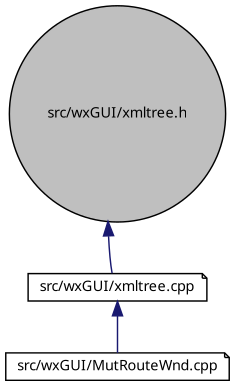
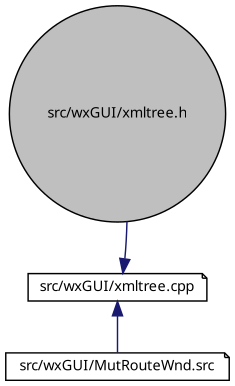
  digraph {
    node [color=black fillcolor=white fontname=Sans fontsize=10 shape=note style=filled]
    edge [color=midnightblue dir=back fontname=Sans fontsize=10 labelfontname=Sans labelfontsize=10 style=solid]
    n1 [fillcolor=grey75 fontcolor=black height=0.2 label="src/wxGUI/xmltree.h" shape=circle width=0.4]
    n2 [height=0.2 label="src/wxGUI/xmltree.cpp" width=0.4]
-   n3 [height=0.2 label="src/wxGUI/MutRouteWnd.cpp" width=0.4]
-   n1 -> n2
+   n3 [height=0.2 label="src/wxGUI/MutRouteWnd.src" width=0.4]
+   n2 -> n1
    n2 -> n3
  }
